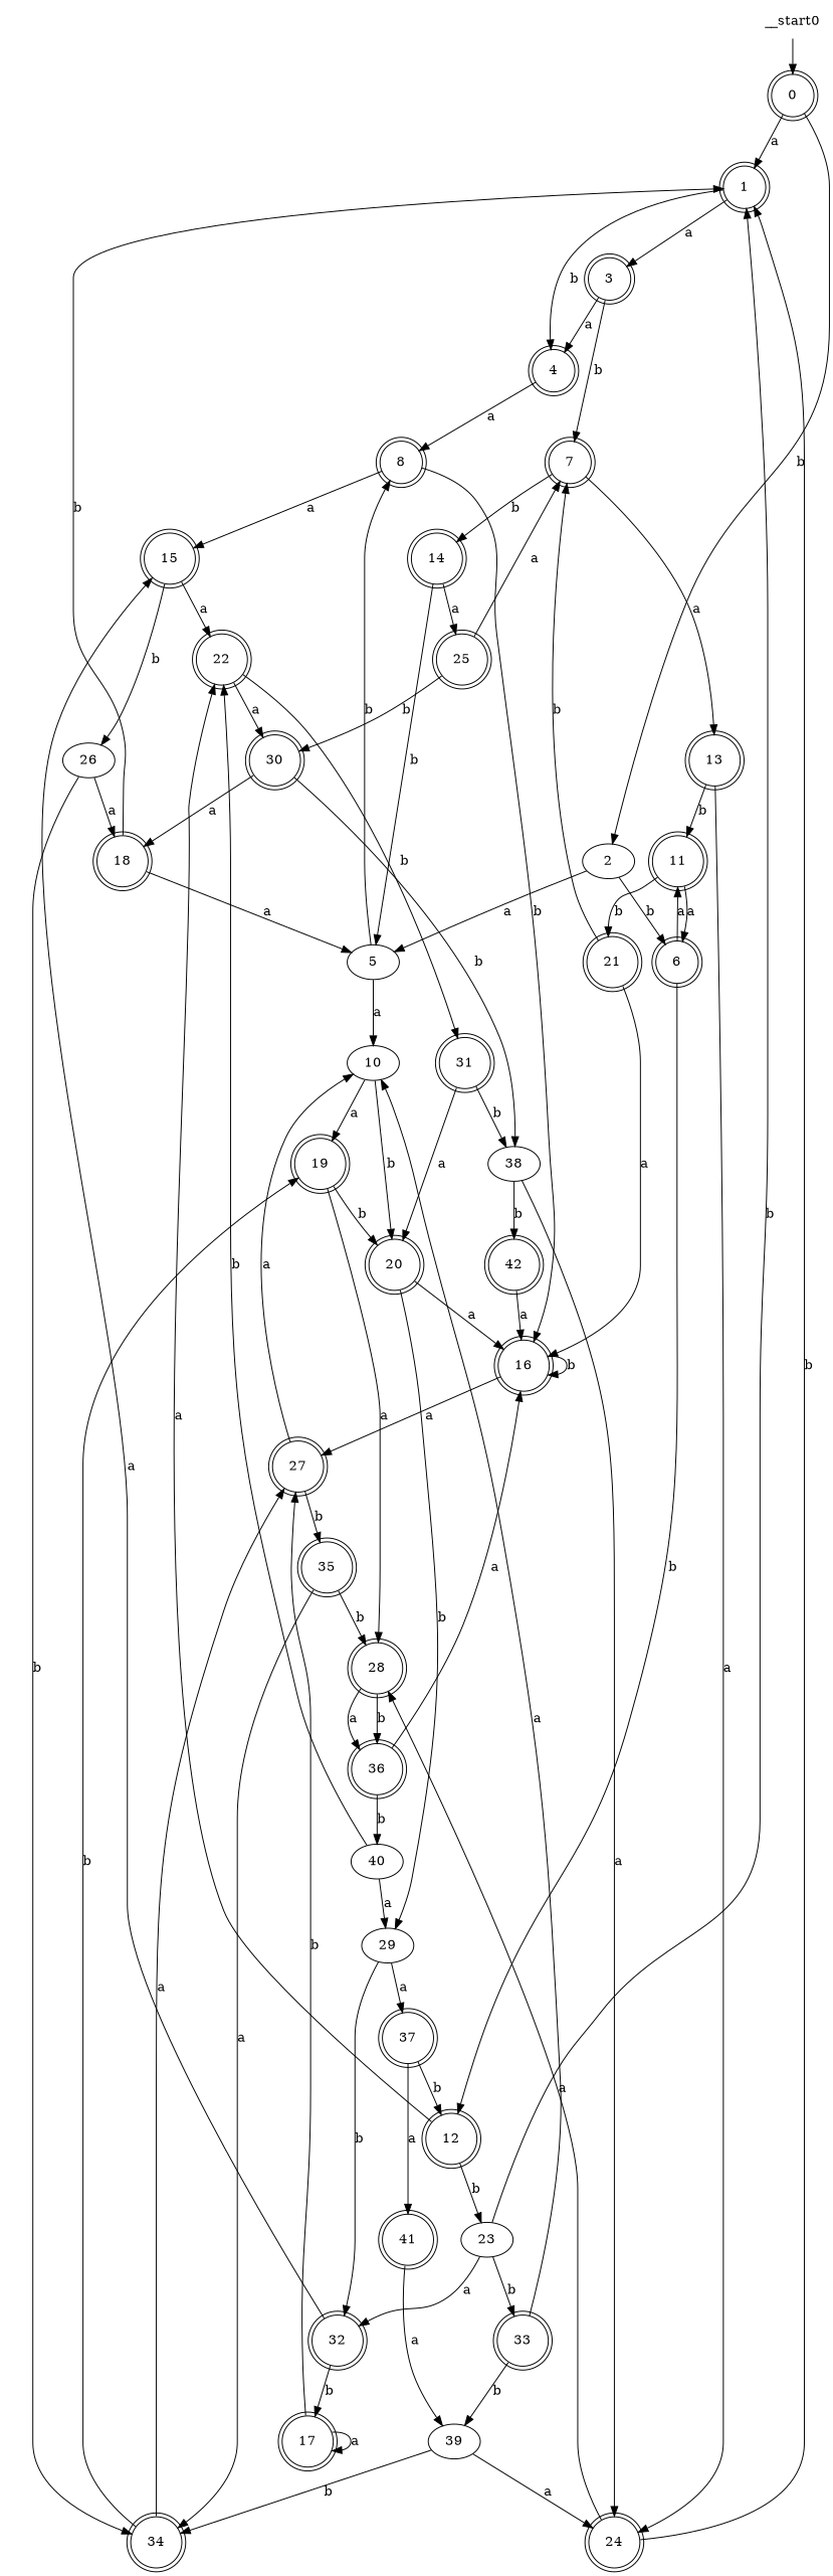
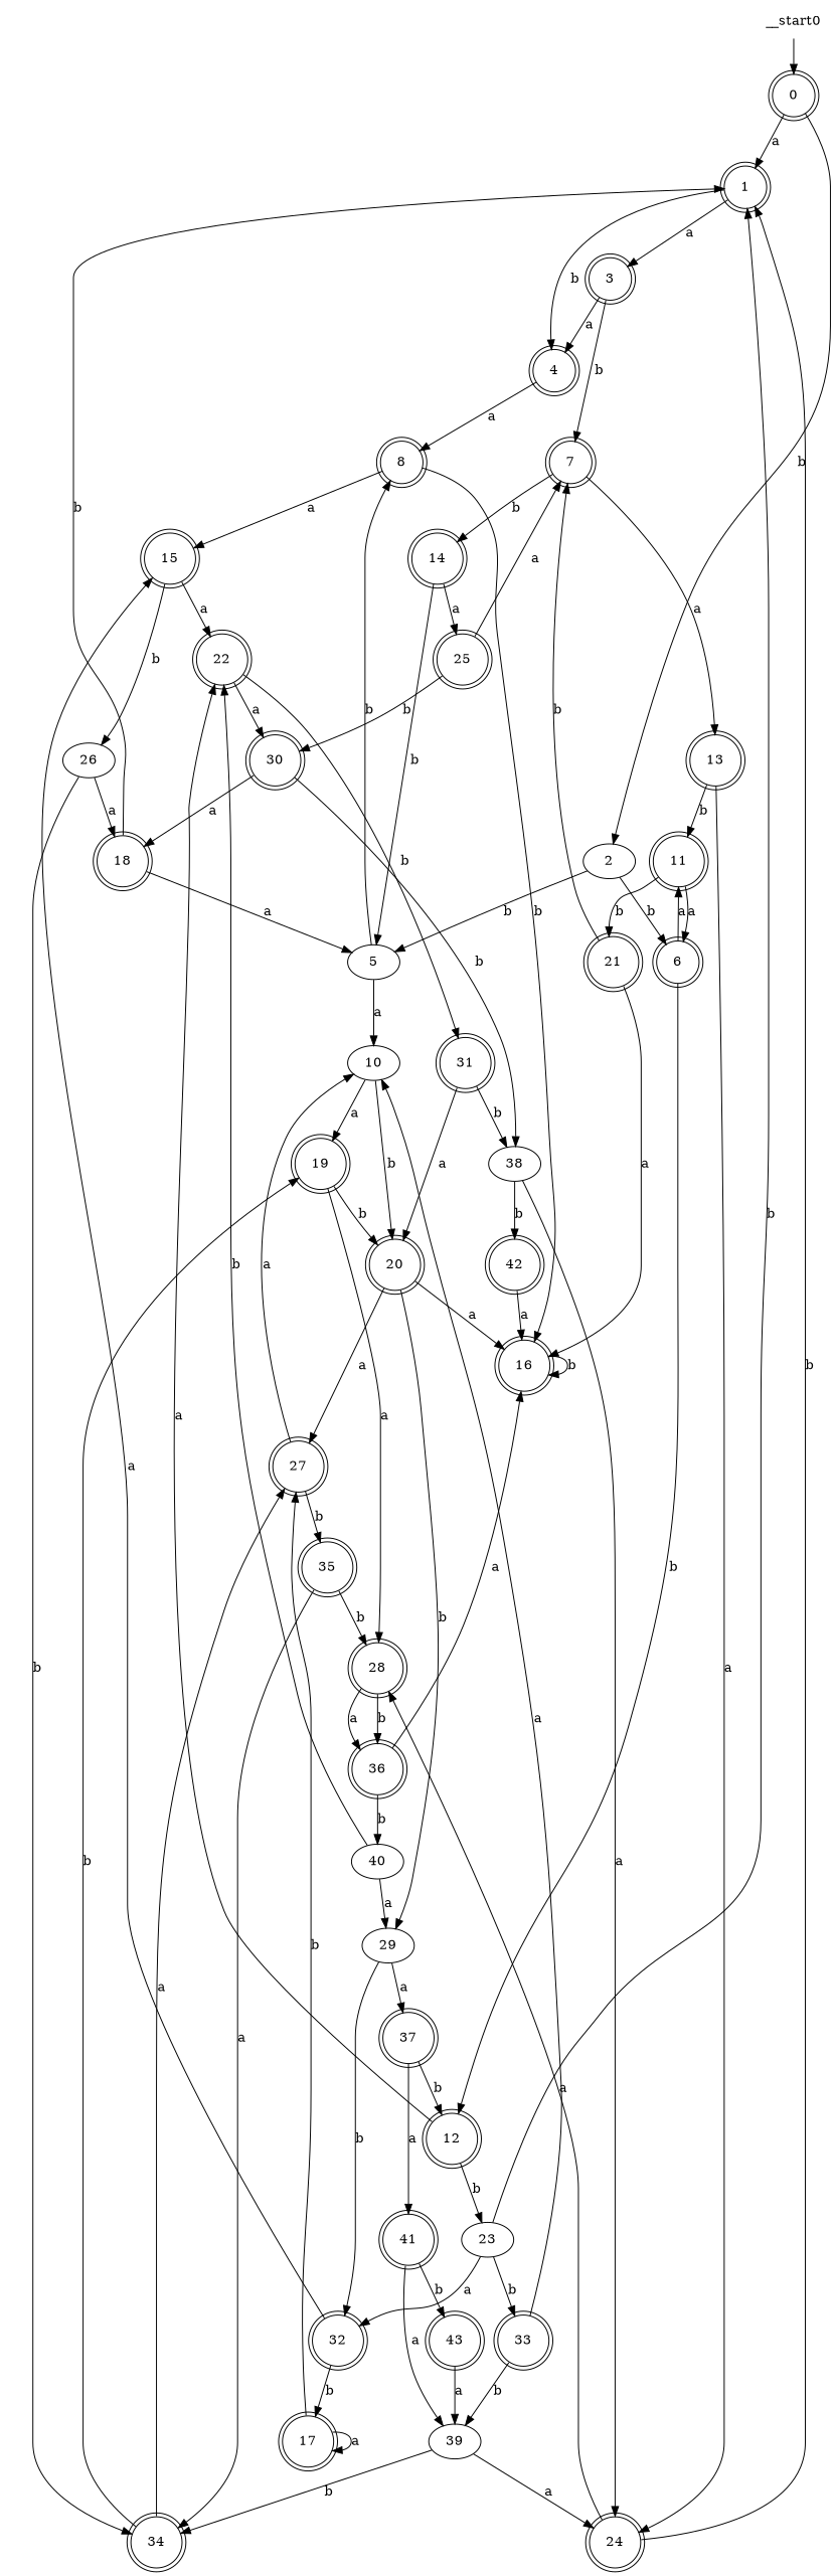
  digraph {
    fontname="DejaVu Serif"
    node [fontname="DejaVu Serif" shape=doublecircle]
    edge [fontname="DejaVu Serif"]
    __start0 [shape=none]
    0
    1
    2 [shape=""]
    3
    4
    5 [shape=""]
    6
    7
    8
    10 [shape=""]
    11
    12
    13
    14
    15
    16
    19
    20
    21
    22
    23 [shape=""]
    24
    25
    26 [shape=""]
    27
    17
    18
    28
    29 [shape=""]
    30
    31
    32
    33
    34
    35
    36
    37
    38 [shape=""]
    39 [shape=""]
    40 [shape=""]
    41
    42
+   43
    __start0 -> 0
    0 -> 1 [label=a]
    0 -> 2 [label=b]
    1 -> 3 [label=a]
    1 -> 4 [label=b]
-   2 -> 5 [label=a]
+   2 -> 5 [label=b]
    2 -> 6 [label=b]
    3 -> 4 [label=a]
    3 -> 7 [label=b]
    4 -> 8 [label=a]
    5 -> 8 [label=b]
    5 -> 10 [label=a]
    6 -> 11 [label=a]
    6 -> 12 [label=b]
    7 -> 13 [label=a]
    7 -> 14 [label=b]
    8 -> 15 [label=a]
    8 -> 16 [label=b]
    10 -> 19 [label=a]
    10 -> 20 [label=b]
    11 -> 6 [label=a]
    11 -> 21 [label=b]
    12 -> 22 [label=a]
    12 -> 23 [label=b]
    13 -> 11 [label=b]
    13 -> 24 [label=a]
    14 -> 5 [label=b]
    14 -> 25 [label=a]
    15 -> 22 [label=a]
    15 -> 26 [label=b]
    16 -> 16 [label=b]
-   16 -> 27 [label=a]
+   20 -> 27 [label=a]
    19 -> 20 [label=b]
    19 -> 28 [label=a]
    20 -> 16 [label=a]
    20 -> 29 [label=b]
    21 -> 7 [label=b]
    21 -> 16 [label=a]
    22 -> 30 [label=a]
    22 -> 31 [label=b]
    23 -> 1 [label=b]
    23 -> 32 [label=a]
    23 -> 33 [label=b]
    24 -> 1 [label=b]
    24 -> 28 [label=a]
    25 -> 7 [label=a]
    25 -> 30 [label=b]
    26 -> 18 [label=a]
    26 -> 34 [label=b]
    27 -> 10 [label=a]
    27 -> 35 [label=b]
    17 -> 27 [label=b]
    17 -> 17 [label=a]
    18 -> 1 [label=b]
    18 -> 5 [label=a]
    28 -> 36 [label=a]
    28 -> 36 [label=b]
    29 -> 32 [label=b]
    29 -> 37 [label=a]
    30 -> 18 [label=a]
    30 -> 38 [label=b]
    31 -> 20 [label=a]
    31 -> 38 [label=b]
    32 -> 15 [label=a]
    32 -> 17 [label=b]
    33 -> 10 [label=a]
    33 -> 39 [label=b]
    34 -> 19 [label=b]
    34 -> 27 [label=a]
    35 -> 28 [label=b]
    35 -> 34 [label=a]
    36 -> 16 [label=a]
    36 -> 40 [label=b]
    37 -> 12 [label=b]
    37 -> 41 [label=a]
    38 -> 24 [label=a]
    38 -> 42 [label=b]
    39 -> 24 [label=a]
    39 -> 34 [label=b]
    40 -> 22 [label=b]
    40 -> 29 [label=a]
    41 -> 39 [label=a]
+   41 -> 43 [label=b]
    42 -> 16 [label=a]
+   43 -> 39 [label=a]
  }
